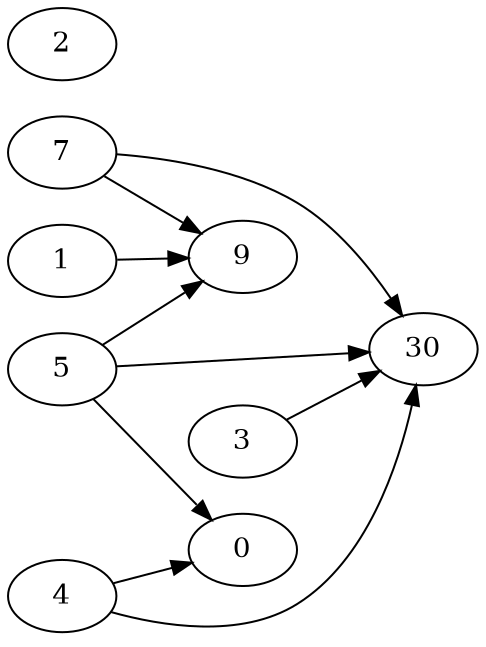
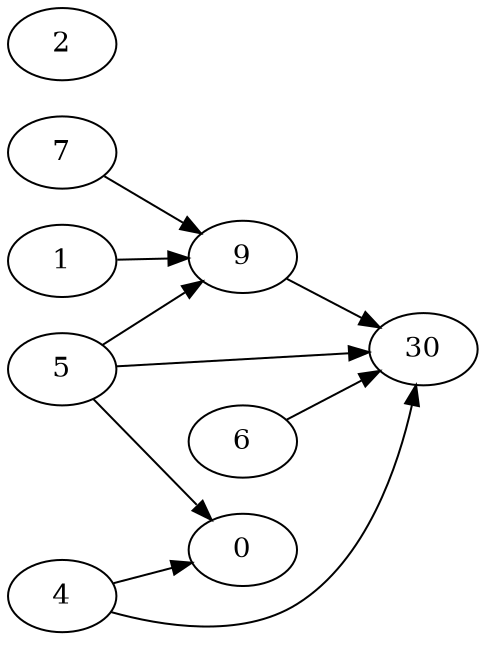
  digraph {
    rankdir=LR
    1 [alpha=0.03 expect_size=24907776]
    9 [alpha=0.08 expect_size=36630528]
    2 [alpha=0.01 expect_size=31904768]
-   3 [alpha=0.17 expect_size=25353216]
+   3 [alpha=0.17 expect_size=25353216 label=6]
    n5 [alpha=0.05 expect_size=13348864 label=30]
    4 [alpha=0.19 expect_size=26975232]
    n7 [alpha=0.14 expect_size=38277120 label=0]
    5 [alpha=0.18 expect_size=9319424]
    7 [alpha=0.02 expect_size=25846784]
    1 -> 9
    3 -> n5
    4 -> n5
    4 -> n7
    5 -> 9
    5 -> n5
    5 -> n7
    7 -> 9
-   7 -> n5
+   9 -> n5
  }
